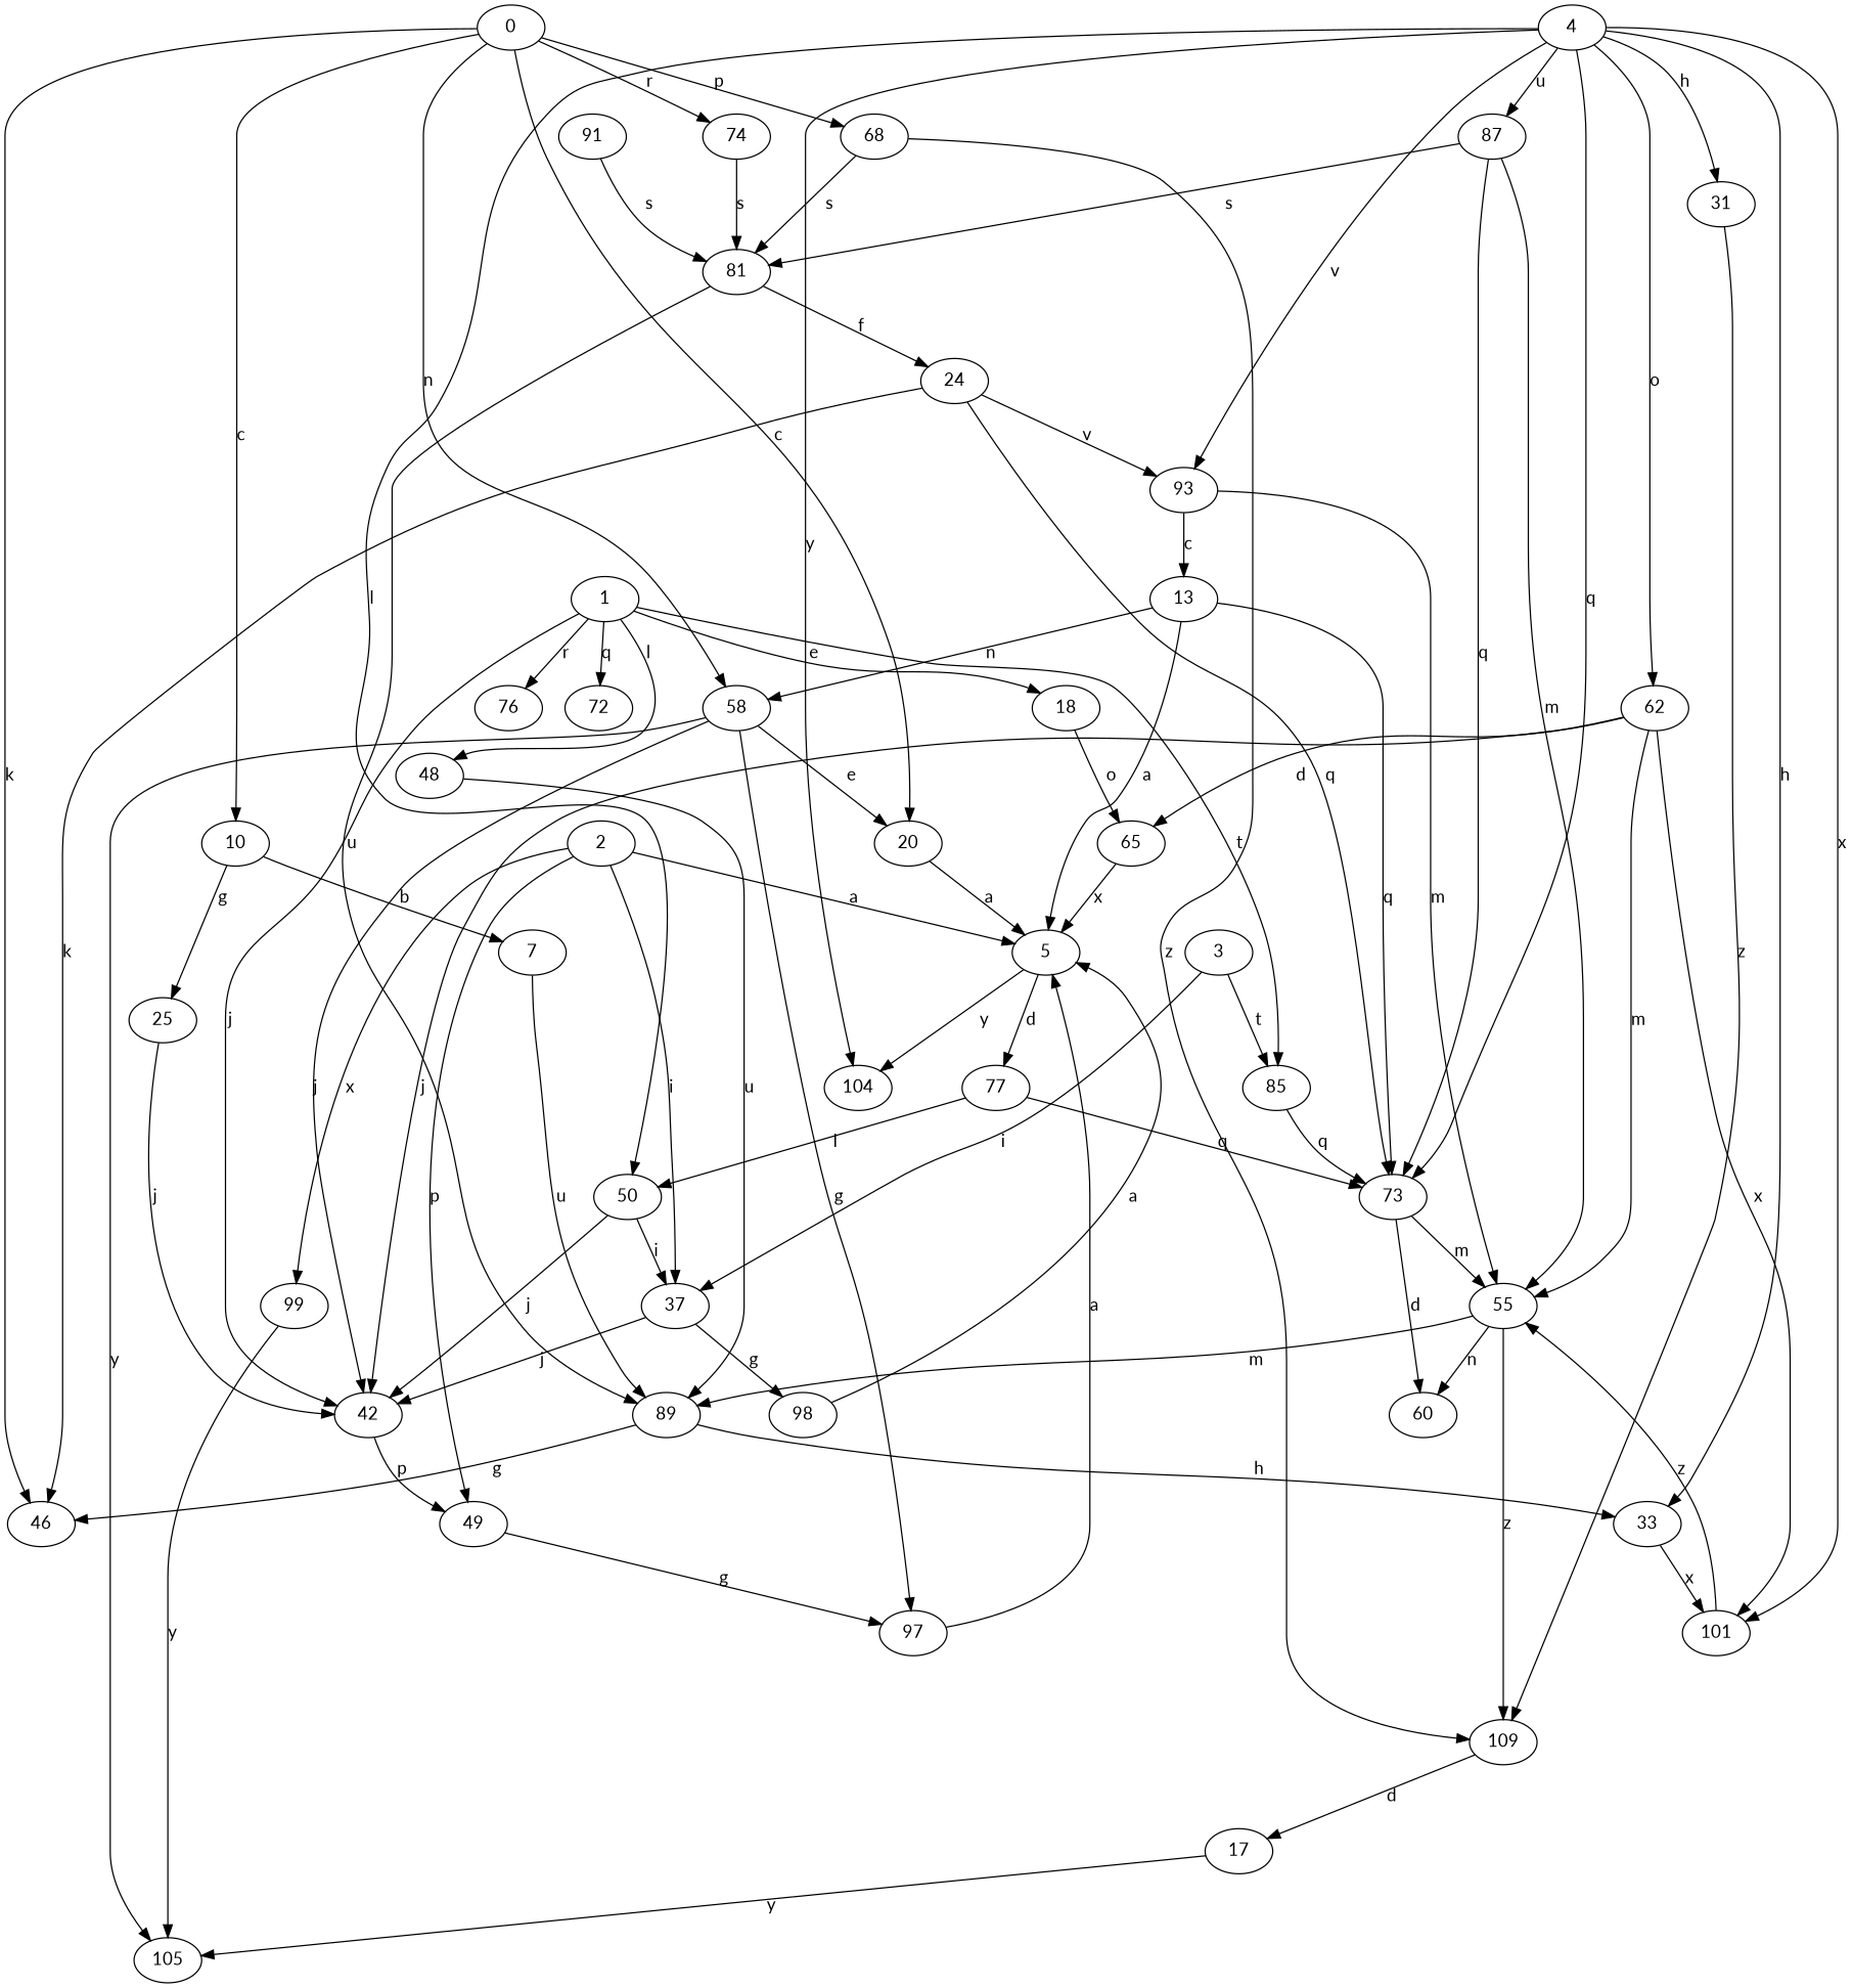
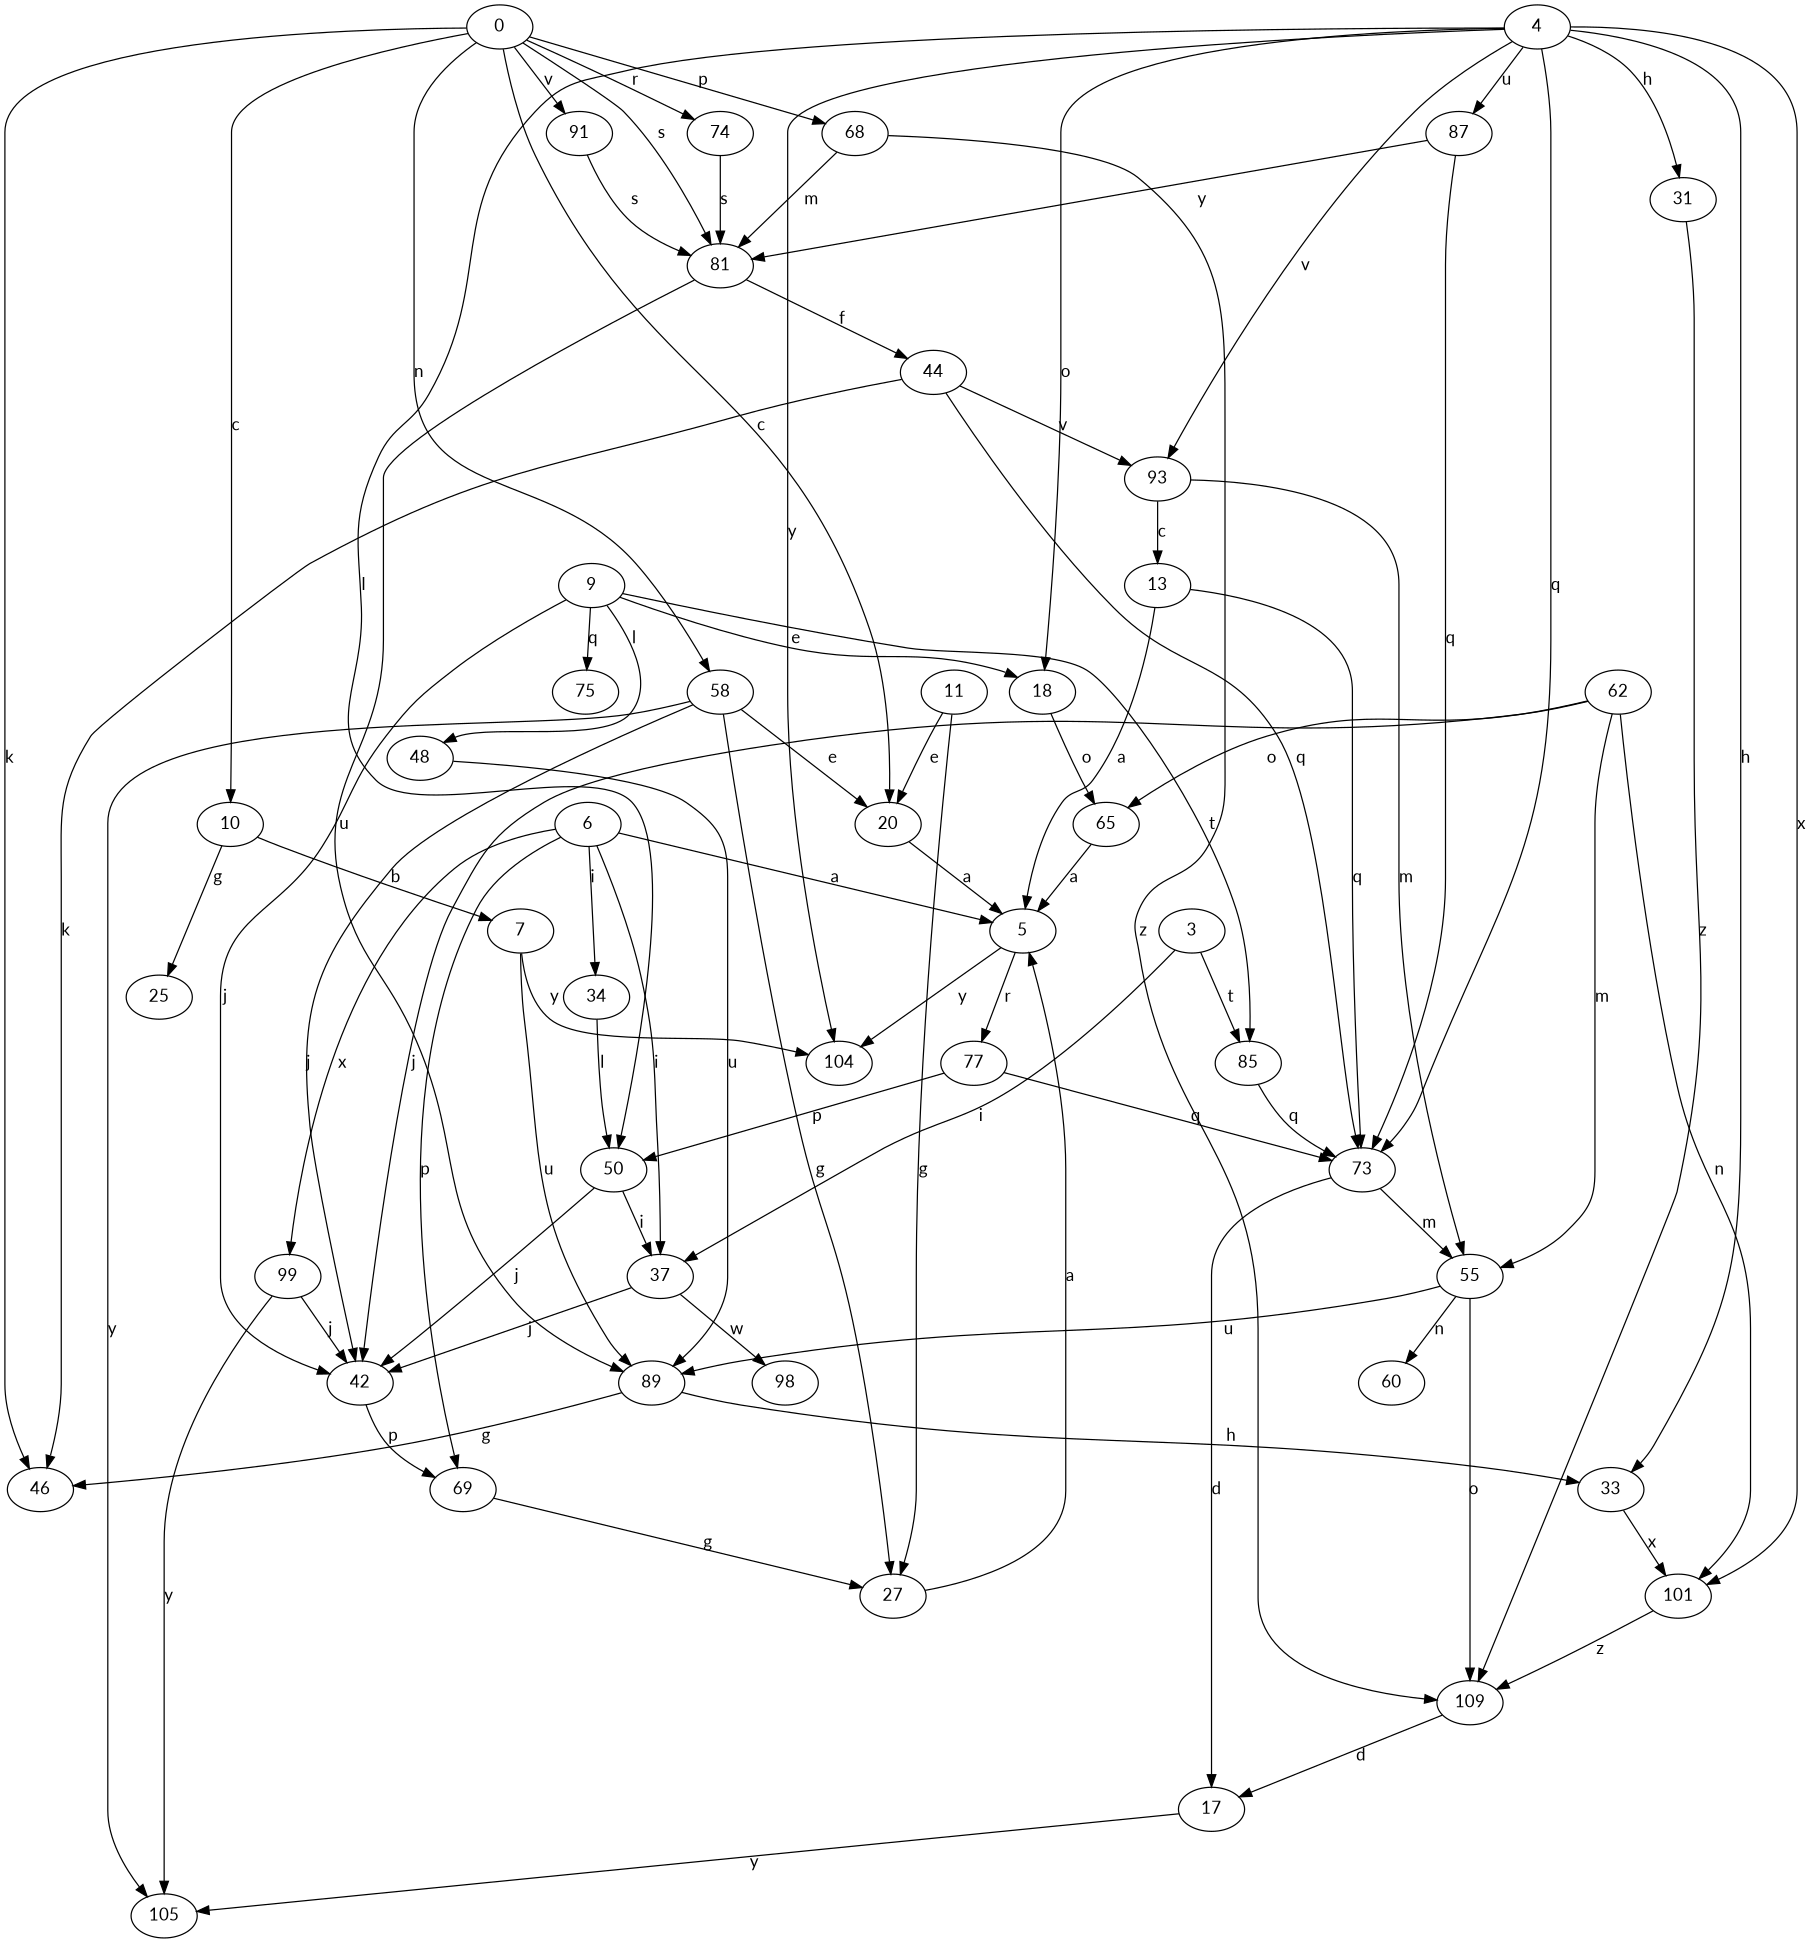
  strict digraph {
    fontname=Lato
    node [fontname=Lato]
    edge [fontname=Lato]
-   2
+   2 [label=6]
    5
+   34
    37
-   69 [label=49]
+   69
    99
    104
    77
    50
    42
    98
-   27 [label=97]
+   27
    105
    3
    85
    73
    4
    31
    33
    62
    87
    93
    101
    109
    65
    55
    17
    81
    13
    7
    89
    46
    10
    25
+   11
    20
    58
    18
-   24
+   24 [label=44]
    0
    68
    74
    91
    48
    60
-   1
-   72
-   76
+   1 [label=9]
+   72 [label=75]
    2 -> 5 [label=a]
+   2 -> 34 [label=i]
    2 -> 37 [label=i]
    2 -> 69 [label=p]
    2 -> 99 [label=x]
    5 -> 104 [label=y]
-   5 -> 77 [label=d]
+   5 -> 77 [label=r]
+   34 -> 50 [label=l]
    37 -> 42 [label=j]
-   37 -> 98 [label=g]
+   37 -> 98 [label=w]
    69 -> 27 [label=g]
-   25 -> 42 [label=j]
+   99 -> 42 [label=j]
    99 -> 105 [label=y]
-   77 -> 50 [label=l]
+   77 -> 50 [label=p]
    77 -> 73 [label=q]
    50 -> 37 [label=i]
    50 -> 42 [label=j]
    42 -> 69 [label=p]
-   98 -> 5 [label=a]
    27 -> 5 [label=a]
    3 -> 37 [label=i]
    3 -> 85 [label=t]
    85 -> 73 [label=q]
    73 -> 55 [label=m]
-   73 -> 60 [label=d]
+   73 -> 17 [label=d]
    4 -> 104 [label=y]
    4 -> 50 [label=l]
    4 -> 73 [label=q]
    4 -> 31 [label=h]
    4 -> 33 [label=h]
-   4 -> 62 [label=o]
+   4 -> 18 [label=o]
    4 -> 87 [label=u]
    4 -> 93 [label=v]
    4 -> 101 [label=x]
    31 -> 109 [label=z]
    33 -> 101 [label=x]
    62 -> 42 [label=j]
-   62 -> 101 [label=x]
-   62 -> 65 [label=d]
+   62 -> 101 [label=n]
+   62 -> 65 [label=o]
    62 -> 55 [label=m]
    87 -> 73 [label=q]
-   87 -> 55 [label=m]
-   87 -> 81 [label=s]
+   87 -> 81 [label=y]
    93 -> 55 [label=m]
    93 -> 13 [label=c]
-   101 -> 55 [label=z]
+   101 -> 109 [label=z]
    109 -> 17 [label=d]
-   65 -> 5 [label=x]
-   55 -> 109 [label=z]
-   55 -> 89 [label=m]
+   65 -> 5 [label=a]
+   55 -> 109 [label=o]
+   55 -> 89 [label=u]
    55 -> 60 [label=n]
    17 -> 105 [label=y]
    81 -> 89 [label=u]
    81 -> 24 [label=f]
    13 -> 5 [label=a]
    13 -> 73 [label=q]
-   13 -> 58 [label=n]
+   7 -> 104 [label=y]
    7 -> 89 [label=u]
    89 -> 33 [label=h]
    89 -> 46 [label=g]
    10 -> 7 [label=b]
    10 -> 25 [label=g]
+   11 -> 27 [label=g]
+   11 -> 20 [label=e]
    20 -> 5 [label=a]
    58 -> 42 [label=j]
    58 -> 27 [label=g]
    58 -> 105 [label=y]
    58 -> 20 [label=e]
    18 -> 65 [label=o]
    24 -> 73 [label=q]
    24 -> 93 [label=v]
    24 -> 46 [label=k]
+   0 -> 81 [label=s]
    0 -> 46 [label=k]
    0 -> 10 [label=c]
    0 -> 20 [label=c]
    0 -> 58 [label=n]
    0 -> 68 [label=p]
    0 -> 74 [label=r]
+   0 -> 91 [label=v]
    68 -> 109 [label=z]
-   68 -> 81 [label=s]
+   68 -> 81 [label=m]
    74 -> 81 [label=s]
    91 -> 81 [label=s]
    48 -> 89 [label=u]
    1 -> 42 [label=j]
    1 -> 85 [label=t]
    1 -> 18 [label=e]
    1 -> 48 [label=l]
    1 -> 72 [label=q]
-   1 -> 76 [label=r]
  }
